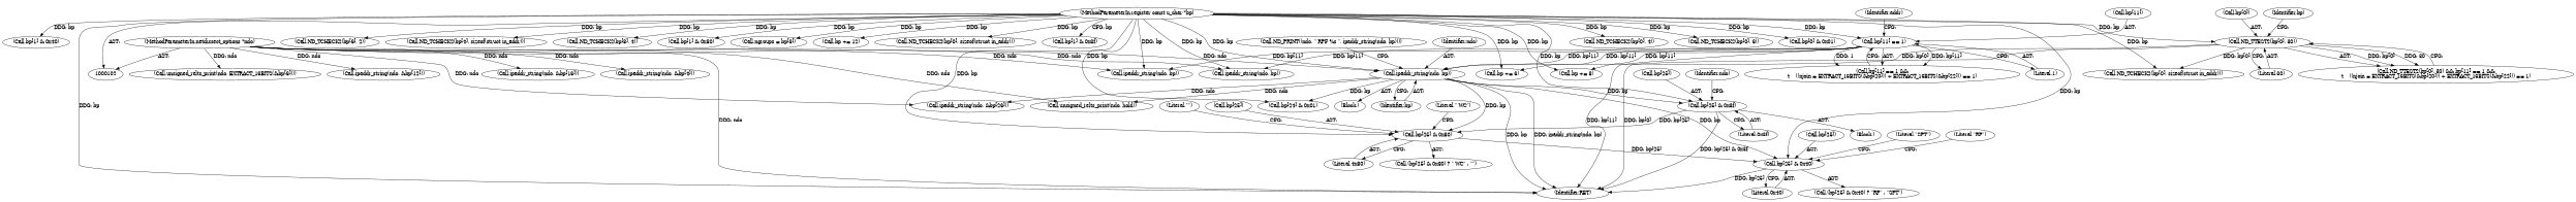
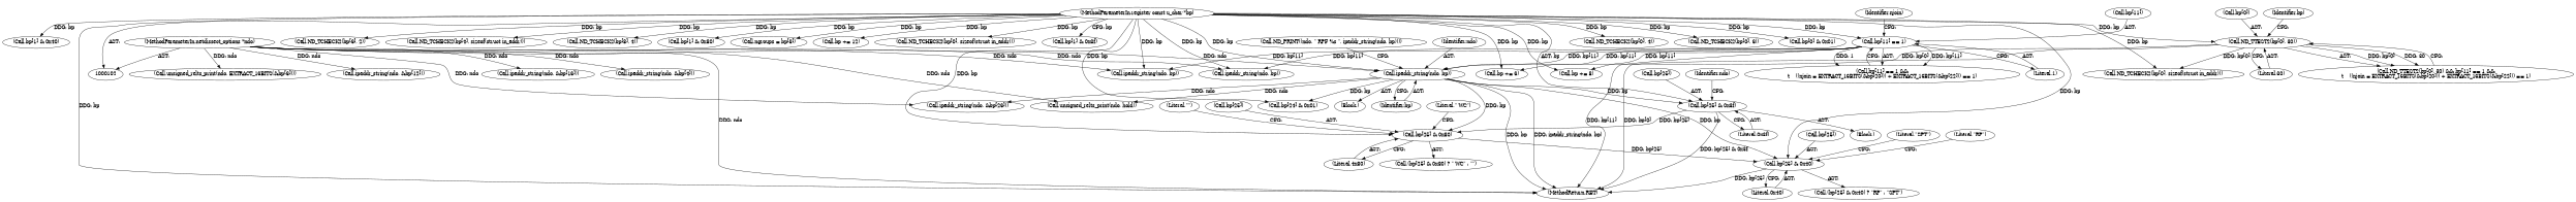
  digraph {
    n1 [label="(Call,bp[25] & 0x3f)"]
    n2 [label="(Call,bp[25] & 0x80)"]
    n3 [label="(Literal,0x3f)"]
    n4 [label="(Block,)"]
-   n5 [label="(Identifier,RET)"]
+   n5 [label="(MethodReturn,RET)"]
    n6 [label="(Call,bp[25] & 0x40)"]
    n7 [label="(Literal,4x80)"]
    n8 [label="(Call,(bp[25] & 0x80) ? \" WC\" : \"\")"]
    n9 [label="(Call,ipaddr_string(ndo, bp))"]
    n10 [label="(Call,ipaddr_string(ndo, &bp[26]))"]
    n11 [label="(Call,bp[24] & 0x01)"]
    n12 [label="(Block,)"]
    n13 [label="(Call,unsigned_relts_print(ndo, hold))"]
    n14 [label="(Identifier,bp)"]
    n15 [label="(Literal,0x40)"]
    n16 [label="(Call,(bp[25] & 0x40) ? \"RP\" : \"SPT\")"]
    n17 [label="(MethodParameterIn,netdissect_options *ndo)"]
    n18 [label="(Call,unsigned_relts_print(ndo, EXTRACT_16BITS(&bp[6])))"]
    n19 [label="(Call,ipaddr_string(ndo, &bp[12]))"]
    n20 [label="(Call,ipaddr_string(ndo, bp))"]
    n21 [label="(Call,ipaddr_string(ndo, bp))"]
    n22 [label="(Call,ipaddr_string(ndo, &bp[16]))"]
    n23 [label="(Call,ipaddr_string(ndo, &bp[4]))"]
    1000102
    n25 [label="(Call,ND_TTEST2(bp[0], 30))"]
    n26 [label="(Literal,30)"]
    n27 [label="(Call,ND_TTEST2(bp[0], 30) && bp[11] == 1 &&\n\t    ((njoin = EXTRACT_16BITS(&bp[20])) + EXTRACT_16BITS(&bp[22])) == 1)"]
    n28 [label="(Call,ND_TCHECK2(bp[0], sizeof(struct in_addr)))"]
    n29 [label="(MethodParameterIn,register const u_char *bp)"]
    n30 [label="(Call,bp[11] == 1)"]
    n31 [label="(Call,bp += 6)"]
    n32 [label="(Call,ND_TCHECK2(bp[0], 4))"]
    n33 [label="(Call,ND_TCHECK2(bp[0], 6))"]
    n34 [label="(Call,bp[0] & 0x01)"]
    n35 [label="(Call,bp[1] & 0x40)"]
    n36 [label="(Call,ND_TCHECK2(bp[6], 2))"]
    n37 [label="(Call,ND_TCHECK2(bp[4], sizeof(struct in_addr)))"]
    n38 [label="(Call,ND_TCHECK2(bp[8], 4))"]
    n39 [label="(Call,bp[1] & 0x80)"]
    n40 [label="(Call,ngroups = bp[3])"]
    n41 [label="(Call,bp += 12)"]
    n42 [label="(Call,ND_TCHECK2(bp[0], sizeof(struct in_addr)))"]
    n43 [label="(Call,bp[1] & 0x3f)"]
    n44 [label="(Call,bp += 8)"]
    n45 [label="(Call,bp[11] == 1 &&\n\t    ((njoin = EXTRACT_16BITS(&bp[20])) + EXTRACT_16BITS(&bp[22])) == 1)"]
    n46 [label="(Literal,1)"]
    n47 [label="(Call,bp[0])"]
    n48 [label="(Literal,\" WC\")"]
    n49 [label="(Call,bp[11])"]
-   n50 [label="(Identifier,addr)"]
+   n50 [label="(Identifier,njoin)"]
    n51 [label="(Call,ND_PRINT((ndo, \" RPF %s \", ipaddr_string(ndo, bp))))"]
    n52 [label="(Identifier,ndo)"]
    n53 [label="(Call,bp[25])"]
    n54 [label="(Call,bp[25])"]
    n55 [label="(Literal,\"SPT\")"]
    n56 [label="(Literal,\"\")"]
    n57 [label="(Identifier,ndo)"]
    n58 [label="(Literal,\"RP\")"]
    n59 [label="(Call,bp[25])"]
    n60 [label="(Identifier,bp)"]
    n1 -> n2 [label="DDG: bp[25]"]
    n1 -> n3 [label="CFG: "]
    n1 -> n4 [label="AST: "]
    n1 -> n5 [label="DDG: bp[25] & 0x3f"]
    n2 -> n6 [label="DDG: bp[25]"]
    n2 -> n7 [label="CFG: "]
    n2 -> n8 [label="AST: "]
    n3 -> n1 [label="AST: "]
    n6 -> n5 [label="DDG: bp[25]"]
    n6 -> n15 [label="CFG: "]
    n6 -> n16 [label="AST: "]
    n7 -> n2 [label="AST: "]
    n9 -> n1 [label="DDG: bp"]
    n9 -> n2 [label="DDG: bp"]
    n9 -> n5 [label="DDG: bp"]
    n9 -> n5 [label="DDG: ipaddr_string(ndo, bp)"]
    n9 -> n6 [label="DDG: bp"]
    n9 -> n10 [label="DDG: ndo"]
    n9 -> n11 [label="DDG: bp"]
    n9 -> n12 [label="AST: "]
    n9 -> n13 [label="DDG: ndo"]
    n9 -> n14 [label="CFG: "]
    n14 -> n9 [label="AST: "]
    n15 -> n6 [label="AST: "]
    n17 -> n5 [label="DDG: ndo"]
    n17 -> n9 [label="DDG: ndo"]
    n17 -> n10 [label="DDG: ndo"]
    n17 -> n13 [label="DDG: ndo"]
    n17 -> n18 [label="DDG: ndo"]
    n17 -> n19 [label="DDG: ndo"]
    n17 -> n20 [label="DDG: ndo"]
    n17 -> n21 [label="DDG: ndo"]
    n17 -> n22 [label="DDG: ndo"]
    n17 -> n23 [label="DDG: ndo"]
    n17 -> 1000102 [label="AST: "]
    n25 -> n5 [label="DDG: bp[0]"]
    n25 -> n9 [label="DDG: bp[0]"]
    n25 -> n26 [label="CFG: "]
    n25 -> n27 [label="AST: "]
    n25 -> n27 [label="DDG: bp[0]"]
    n25 -> n27 [label="DDG: 30"]
    n25 -> n28 [label="DDG: bp[0]"]
    n26 -> n25 [label="AST: "]
    n27 -> n25 [label="CFG: "]
-   n29 -> n1 [label="DDG: bp"]
+   n29 -> n1 [label="AST: bp"]
    n29 -> n2 [label="DDG: bp"]
    n29 -> n5 [label="DDG: bp"]
    n29 -> n6 [label="DDG: bp"]
    n29 -> n9 [label="DDG: bp"]
    n29 -> n11 [label="DDG: bp"]
    n29 -> n20 [label="DDG: bp"]
    n29 -> n21 [label="DDG: bp"]
    n29 -> 1000102 [label="AST: "]
    n29 -> n25 [label="DDG: bp"]
    n29 -> n28 [label="DDG: bp"]
    n29 -> n30 [label="DDG: bp"]
    n29 -> n31 [label="DDG: bp"]
    n29 -> n32 [label="DDG: bp"]
    n29 -> n33 [label="DDG: bp"]
    n29 -> n34 [label="DDG: bp"]
    n29 -> n35 [label="DDG: bp"]
    n29 -> n36 [label="DDG: bp"]
    n29 -> n37 [label="DDG: bp"]
    n29 -> n38 [label="DDG: bp"]
    n29 -> n39 [label="DDG: bp"]
    n29 -> n40 [label="DDG: bp"]
    n29 -> n41 [label="DDG: bp"]
    n29 -> n42 [label="DDG: bp"]
    n29 -> n43 [label="CFG: bp"]
    n29 -> n44 [label="DDG: bp"]
    n30 -> n5 [label="DDG: bp[11]"]
    n30 -> n9 [label="DDG: bp[11]"]
    n30 -> n20 [label="DDG: bp[11]"]
    n30 -> n21 [label="DDG: bp[11]"]
    n30 -> n31 [label="DDG: bp[11]"]
    n30 -> n44 [label="DDG: bp[11]"]
    n30 -> n45 [label="AST: "]
    n30 -> n45 [label="DDG: bp[11]"]
    n30 -> n45 [label="DDG: 1"]
    n30 -> n46 [label="CFG: "]
    n45 -> n30 [label="CFG: "]
    n46 -> n30 [label="AST: "]
    n47 -> n25 [label="AST: "]
    n48 -> n2 [label="CFG: "]
    n49 -> n30 [label="AST: "]
    n50 -> n30 [label="CFG: "]
    n51 -> n9 [label="CFG: "]
    n52 -> n9 [label="AST: "]
    n53 -> n1 [label="AST: "]
    n54 -> n6 [label="AST: "]
    n55 -> n6 [label="CFG: "]
    n56 -> n2 [label="CFG: "]
    n57 -> n1 [label="CFG: "]
    n58 -> n6 [label="CFG: "]
    n59 -> n2 [label="AST: "]
    n60 -> n25 [label="CFG: "]
  }
